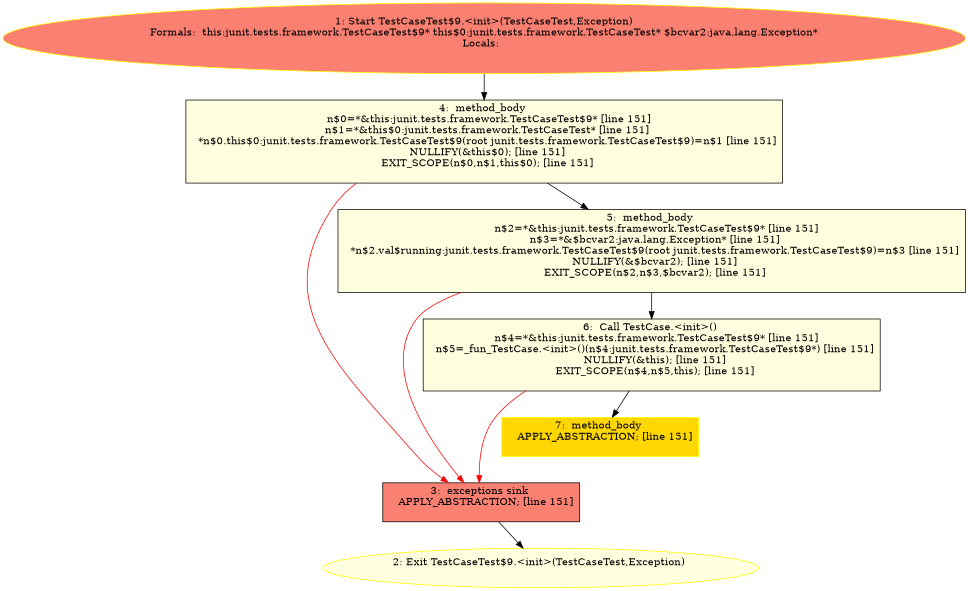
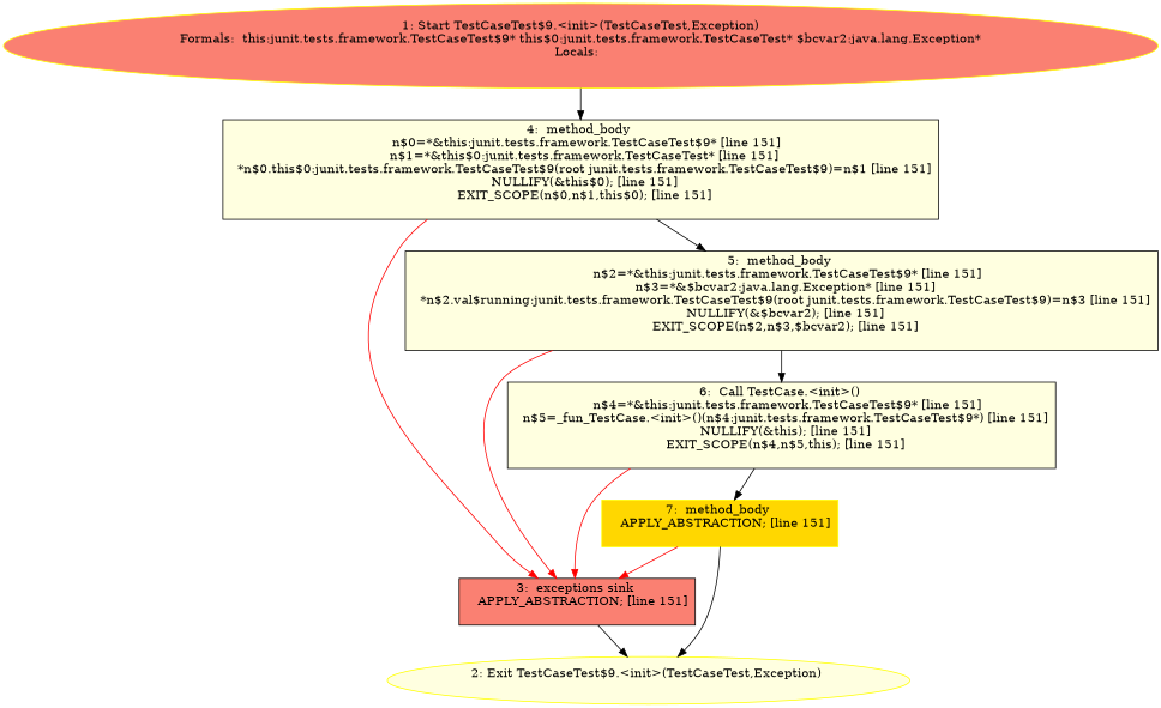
  digraph {
    node [fillcolor=lightyellow style=filled shape=box]
    n1 [color=yellow fillcolor=salmon label="1: Start TestCaseTest$9.<init>(TestCaseTest,Exception)\nFormals:  this:junit.tests.framework.TestCaseTest$9* this$0:junit.tests.framework.TestCaseTest* $bcvar2:java.lang.Exception*\nLocals:  \n  " shape=""]
    n2 [label="4:  method_body \n   n$0=*&this:junit.tests.framework.TestCaseTest$9* [line 151]\n  n$1=*&this$0:junit.tests.framework.TestCaseTest* [line 151]\n  *n$0.this$0:junit.tests.framework.TestCaseTest$9(root junit.tests.framework.TestCaseTest$9)=n$1 [line 151]\n  NULLIFY(&this$0); [line 151]\n  EXIT_SCOPE(n$0,n$1,this$0); [line 151]\n "]
    n3 [fillcolor=salmon label="3:  exceptions sink \n   APPLY_ABSTRACTION; [line 151]\n "]
    n4 [label="5:  method_body \n   n$2=*&this:junit.tests.framework.TestCaseTest$9* [line 151]\n  n$3=*&$bcvar2:java.lang.Exception* [line 151]\n  *n$2.val$running:junit.tests.framework.TestCaseTest$9(root junit.tests.framework.TestCaseTest$9)=n$3 [line 151]\n  NULLIFY(&$bcvar2); [line 151]\n  EXIT_SCOPE(n$2,n$3,$bcvar2); [line 151]\n "]
    n5 [color=yellow label="2: Exit TestCaseTest$9.<init>(TestCaseTest,Exception) \n  " shape=""]
    n6 [label="6:  Call TestCase.<init>() \n   n$4=*&this:junit.tests.framework.TestCaseTest$9* [line 151]\n  n$5=_fun_TestCase.<init>()(n$4:junit.tests.framework.TestCaseTest$9*) [line 151]\n  NULLIFY(&this); [line 151]\n  EXIT_SCOPE(n$4,n$5,this); [line 151]\n "]
    n7 [color=yellow fillcolor=gold label="7:  method_body \n   APPLY_ABSTRACTION; [line 151]\n "]
    n1 -> n2
    n2 -> n3 [color=red]
    n2 -> n4
    n3 -> n5
    n4 -> n3 [color=red]
    n4 -> n6
    n6 -> n3 [color=red]
    n6 -> n7
+   n7 -> n3 [color=red]
+   n7 -> n5
  }
